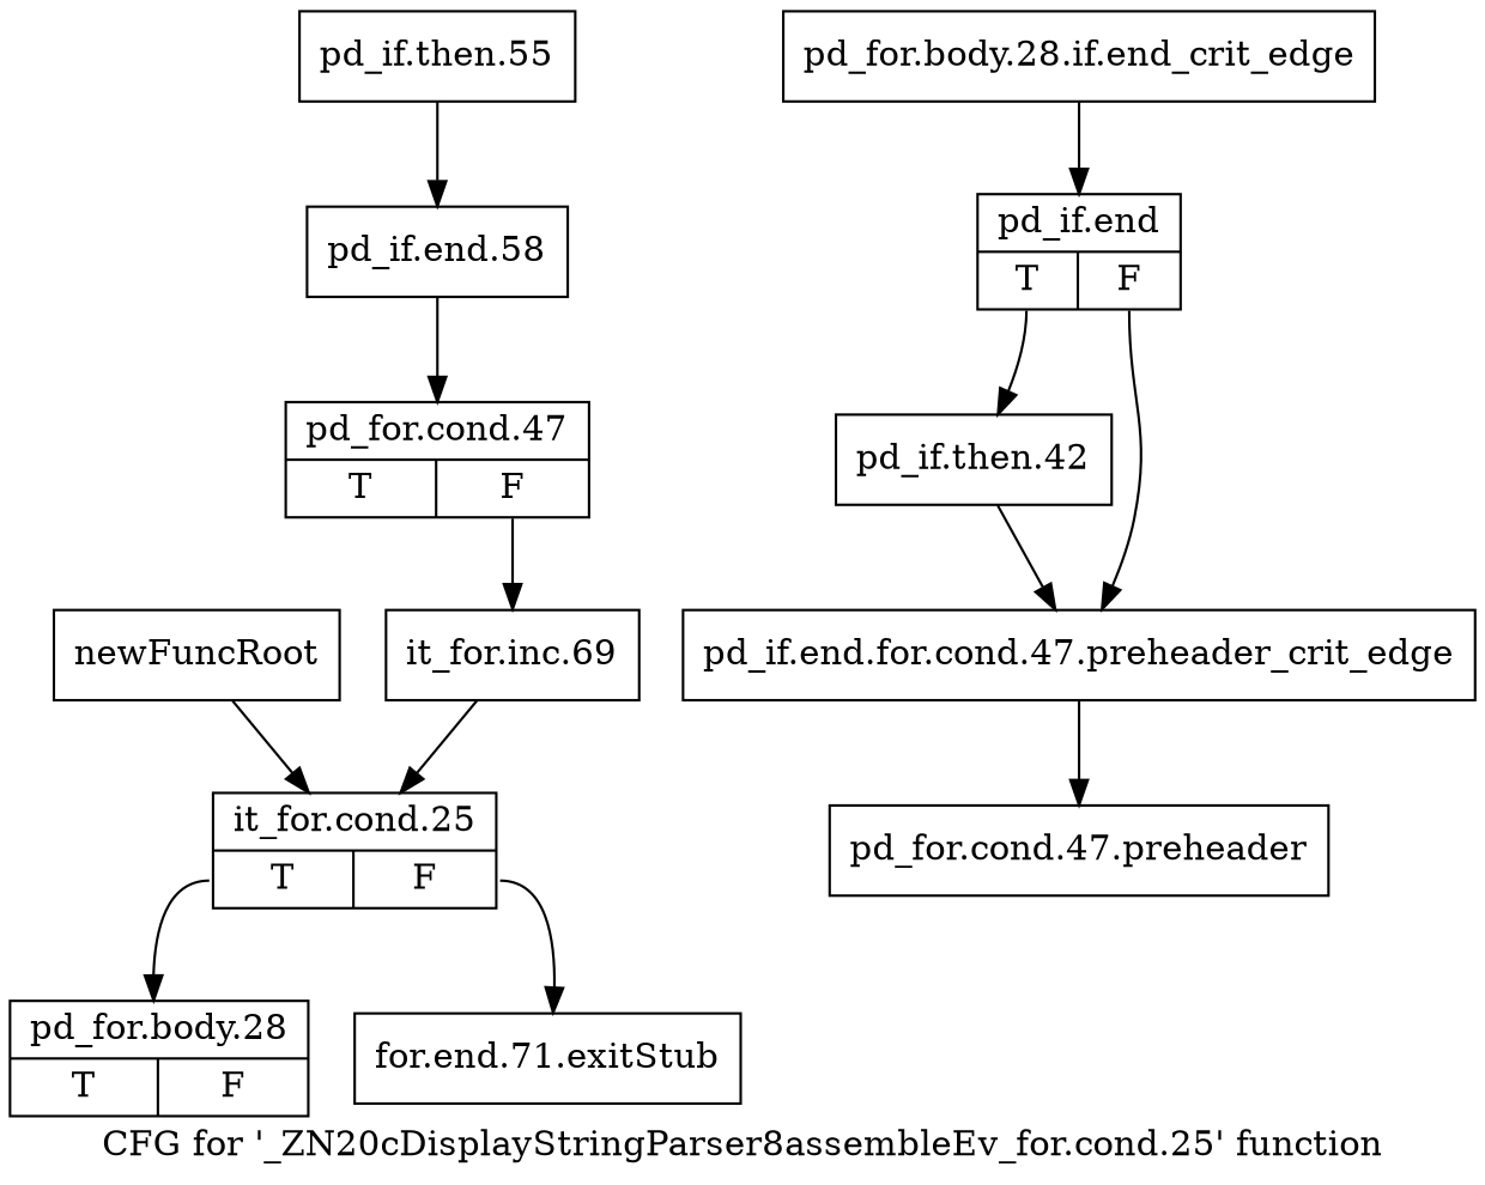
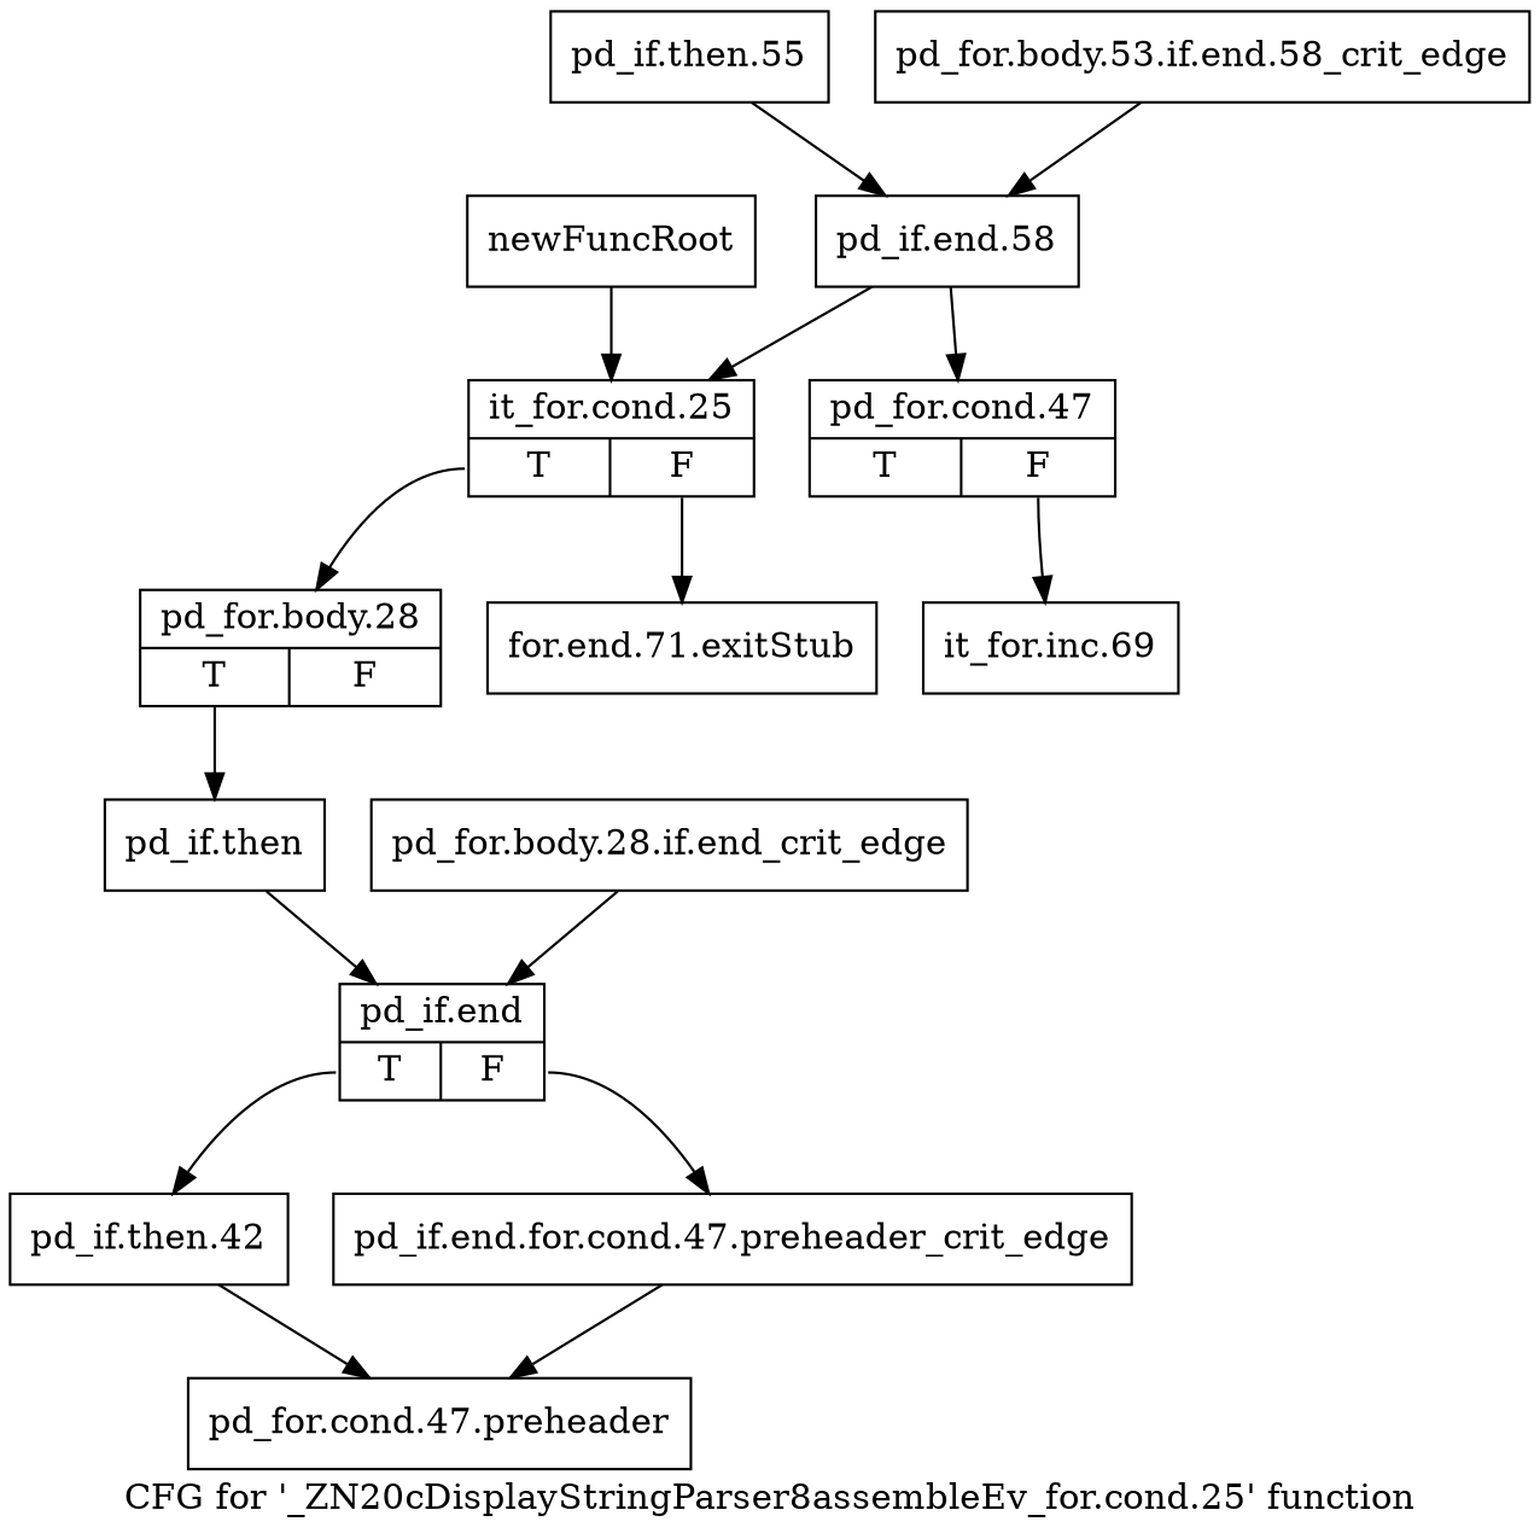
  digraph {
    label="CFG for '_ZN20cDisplayStringParser8assembleEv_for.cond.25' function"
    node [shape=record]
    n1 [label="{newFuncRoot}"]
    n2 [label="{it_for.cond.25|{<s0>T|<s1>F}}"]
    n3 [label="{for.end.71.exitStub}"]
    n4 [label="{pd_for.body.28|{<s0>T|<s1>F}}"]
+   n5 [label="{pd_if.then}"]
    n6 [label="{pd_if.end|{<s0>T|<s1>F}}"]
    n7 [label="{pd_for.body.28.if.end_crit_edge}"]
    n8 [label="{pd_if.then.42}"]
    n9 [label="{pd_if.end.for.cond.47.preheader_crit_edge}"]
    n10 [label="{pd_for.cond.47.preheader}"]
    n11 [label="{pd_for.cond.47|{<s0>T|<s1>F}}"]
    n12 [label="{it_for.inc.69}"]
    n13 [label="{pd_if.then.55}"]
    n14 [label="{pd_if.end.58}"]
+   n15 [label="{pd_for.body.53.if.end.58_crit_edge}"]
    n1 -> n2
    n2 -> n3 [tailport=s1]
    n2 -> n4 [tailport=s0]
+   n4 -> n5 [tailport=s0]
+   n5 -> n6
    n6 -> n8 [tailport=s0]
    n6 -> n9 [tailport=s1]
    n7 -> n6
-   n8 -> n9
+   n8 -> n10
    n9 -> n10
    n11 -> n12 [tailport=s1]
-   n12 -> n2
+   n14 -> n2
    n13 -> n14
    n14 -> n11
+   n15 -> n14
  }
